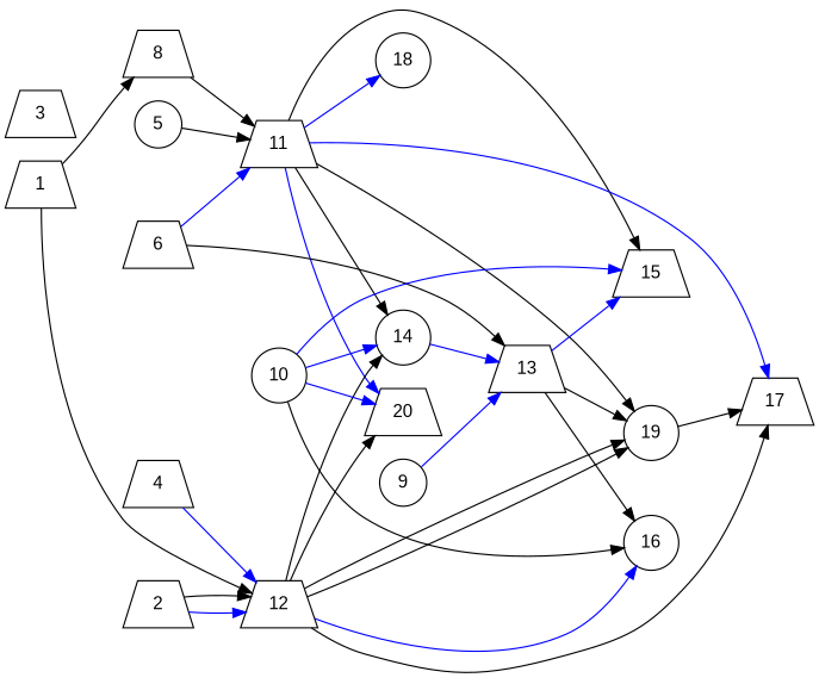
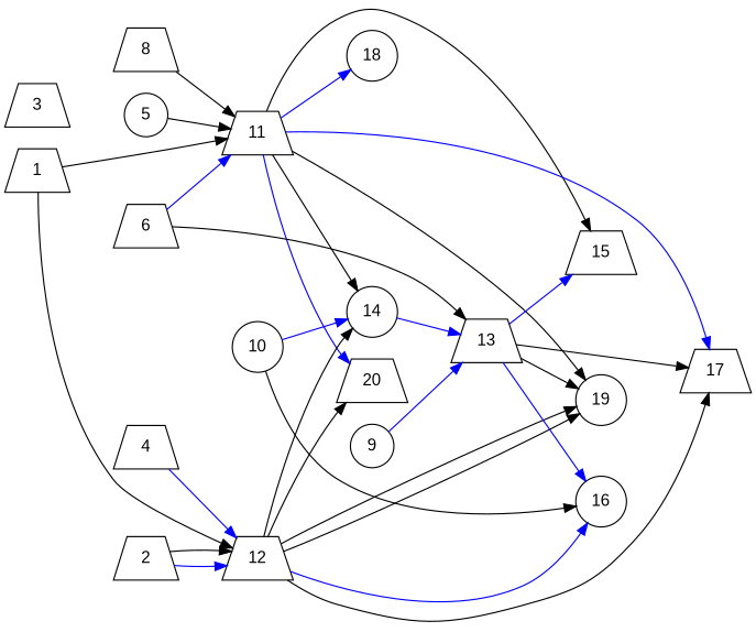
  digraph {
    fontname="Liberation Sans"
    rankdir=LR
    node [alpha=0.14 fontname="Liberation Sans" shape=trapezium]
    edge [color=black fontname="Liberation Sans"]
    1 [expect_size=14883840]
    11 [alpha=0.16 expect_size=8576000]
    12 [expect_size=40684544]
    14 [expect_size=18878464 shape=circle]
    15 [alpha=0.06 expect_size=44377088]
    20 [alpha=0.10 expect_size=34058240]
    17 [alpha=0.20 expect_size=5544960]
    18 [alpha=0.19 expect_size=37013504 shape=circle]
    19 [alpha=0.17 expect_size=22992896 shape=circle]
    16 [alpha=0.15 expect_size=23622656 shape=circle]
    13 [alpha=0.05 expect_size=37152768]
    2 [alpha=0.19 expect_size=29393920]
    3 [alpha=0.12 expect_size=23046144]
    4 [alpha=0.11 expect_size=51503104]
    5 [alpha=0.11 expect_size=21705728 shape=circle]
    6 [alpha=0.12 expect_size=15762432]
    10 [alpha=0.06 expect_size=19979264 shape=circle]
    8 [expect_size=34135040]
    9 [alpha=0.05 expect_size=31339520 shape=circle]
-   1 -> 8
+   1 -> 11
    1 -> 12
    11 -> 14
    11 -> 15
    11 -> 20 [color=blue]
    11 -> 17 [color=blue]
    11 -> 18 [color=blue]
    11 -> 19
    12 -> 14
    12 -> 20
    12 -> 17
    12 -> 19
    12 -> 19
    12 -> 16 [color=blue]
    14 -> 13 [color=blue]
    13 -> 15 [color=blue]
-   19 -> 17
+   13 -> 17
    13 -> 19
-   13 -> 16
+   13 -> 16 [color=blue]
    2 -> 12 [color=blue]
    2 -> 12
    4 -> 12 [color=blue]
    5 -> 11
    6 -> 11 [color=blue]
    6 -> 13
    10 -> 14 [color=blue]
-   10 -> 15 [color=blue]
-   10 -> 20 [color=blue]
    10 -> 16
    8 -> 11
    9 -> 13 [color=blue]
  }
